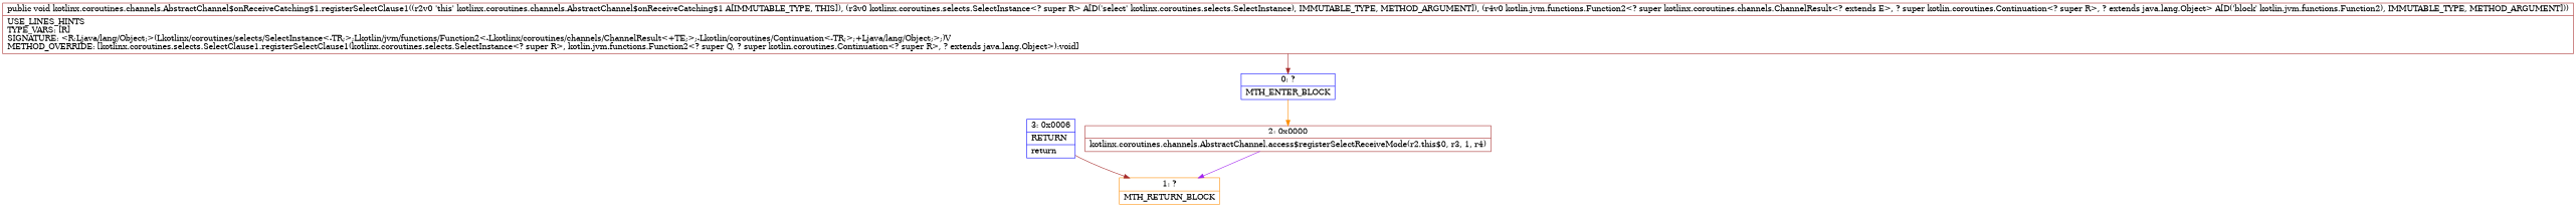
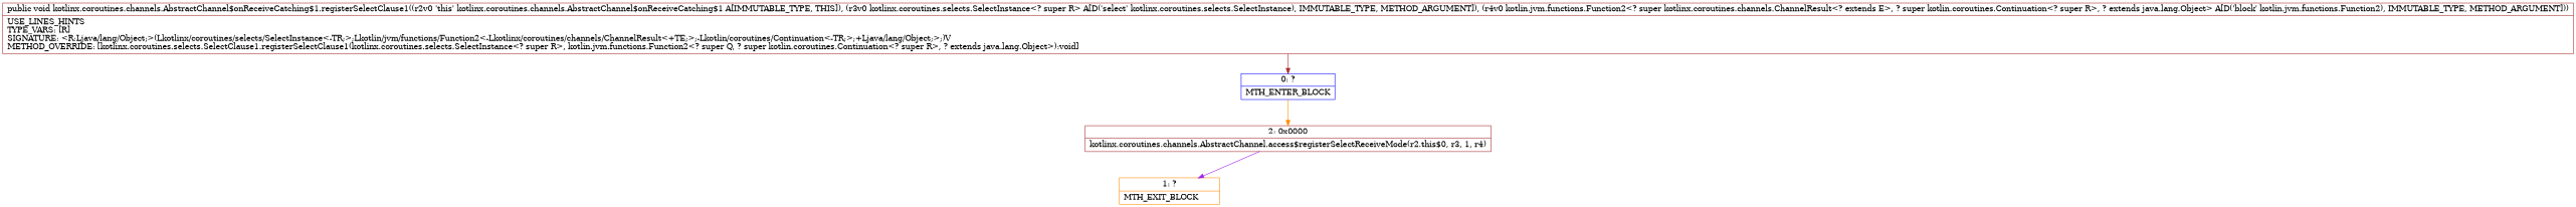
  digraph {
    node [color=blue shape=record]
    edge [color=brown]
    n1 [label="{0\:\ ?|MTH_ENTER_BLOCK\l}"]
    n2 [color=brown label="{2\:\ 0x0000|kotlinx.coroutines.channels.AbstractChannel.access$registerSelectReceiveMode(r2.this$0, r3, 1, r4)\l}"]
-   n3 [color=darkorange label="{1\:\ ?|MTH_RETURN_BLOCK\l}"]
-   n4 [label="{3\:\ 0x0006|RETURN\l|return\l}"]
+   n3 [color=darkorange label="{1\:\ ?|MTH_EXIT_BLOCK\l}"]
    n5 [color=brown label="{public void kotlinx.coroutines.channels.AbstractChannel$onReceiveCatching$1.registerSelectClause1((r2v0 'this' kotlinx.coroutines.channels.AbstractChannel$onReceiveCatching$1 A[IMMUTABLE_TYPE, THIS]), (r3v0 kotlinx.coroutines.selects.SelectInstance\<? super R\> A[D('select' kotlinx.coroutines.selects.SelectInstance), IMMUTABLE_TYPE, METHOD_ARGUMENT]), (r4v0 kotlin.jvm.functions.Function2\<? super kotlinx.coroutines.channels.ChannelResult\<? extends E\>, ? super kotlin.coroutines.Continuation\<? super R\>, ? extends java.lang.Object\> A[D('block' kotlin.jvm.functions.Function2), IMMUTABLE_TYPE, METHOD_ARGUMENT]))  | USE_LINES_HINTS\lTYPE_VARS: [R]\lSIGNATURE: \<R:Ljava\/lang\/Object;\>(Lkotlinx\/coroutines\/selects\/SelectInstance\<\-TR;\>;Lkotlin\/jvm\/functions\/Function2\<\-Lkotlinx\/coroutines\/channels\/ChannelResult\<+TE;\>;\-Lkotlin\/coroutines\/Continuation\<\-TR;\>;+Ljava\/lang\/Object;\>;)V\lMETHOD_OVERRIDE: [kotlinx.coroutines.selects.SelectClause1.registerSelectClause1(kotlinx.coroutines.selects.SelectInstance\<? super R\>, kotlin.jvm.functions.Function2\<? super Q, ? super kotlin.coroutines.Continuation\<? super R\>, ? extends java.lang.Object\>):void]\l}"]
    n1 -> n2 [color=darkorange]
    n2 -> n3 [color=purple]
-   n4 -> n3
    n5 -> n1
  }
